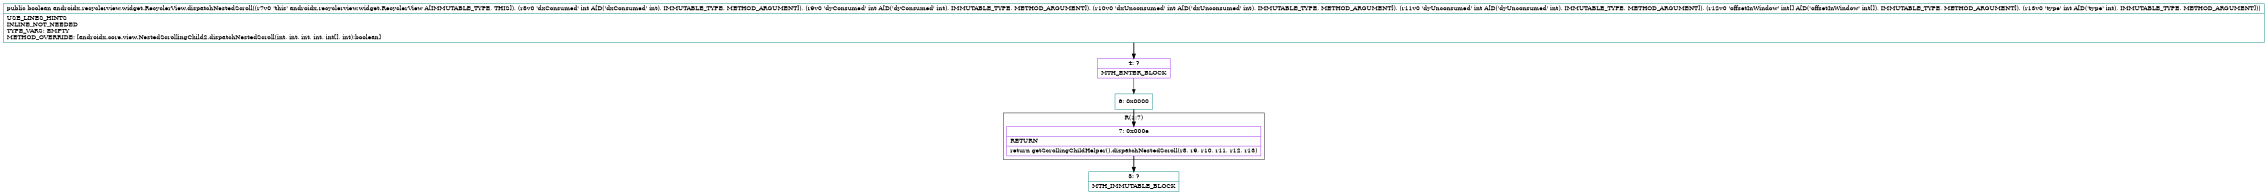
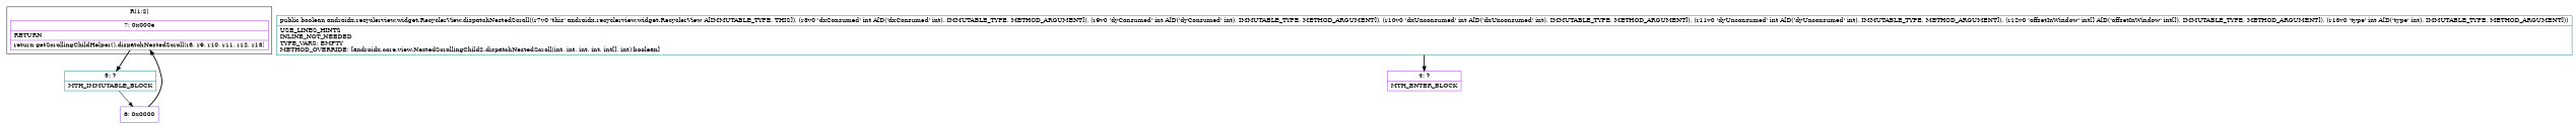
  digraph {
    node [color=teal shape=record]
    edge [style=bold]
    n1 [color=purple label="{7\:\ 0x000e|RETURN\l|return getScrollingChildHelper().dispatchNestedScroll(r8, r9, r10, r11, r12, r13)\l}"]
    n2 [label="{5\:\ ?|MTH_IMMUTABLE_BLOCK\l}"]
    n3 [color=purple label="{4\:\ ?|MTH_ENTER_BLOCK\l}"]
-   n4 [label="{6\:\ 0x0000}"]
+   n4 [color=purple label="{6\:\ 0x0000}"]
    n5 [label="{public boolean androidx.recyclerview.widget.RecyclerView.dispatchNestedScroll((r7v0 'this' androidx.recyclerview.widget.RecyclerView A[IMMUTABLE_TYPE, THIS]), (r8v0 'dxConsumed' int A[D('dxConsumed' int), IMMUTABLE_TYPE, METHOD_ARGUMENT]), (r9v0 'dyConsumed' int A[D('dyConsumed' int), IMMUTABLE_TYPE, METHOD_ARGUMENT]), (r10v0 'dxUnconsumed' int A[D('dxUnconsumed' int), IMMUTABLE_TYPE, METHOD_ARGUMENT]), (r11v0 'dyUnconsumed' int A[D('dyUnconsumed' int), IMMUTABLE_TYPE, METHOD_ARGUMENT]), (r12v0 'offsetInWindow' int[] A[D('offsetInWindow' int[]), IMMUTABLE_TYPE, METHOD_ARGUMENT]), (r13v0 'type' int A[D('type' int), IMMUTABLE_TYPE, METHOD_ARGUMENT]))  | USE_LINES_HINTS\lINLINE_NOT_NEEDED\lTYPE_VARS: EMPTY\lMETHOD_OVERRIDE: [androidx.core.view.NestedScrollingChild2.dispatchNestedScroll(int, int, int, int, int[], int):boolean]\l}"]
    subgraph cluster_1 {
-     label="R(1:7)"
+     label="R(1:2)"
      n1
    }
    n1 -> n2
-   n3 -> n4 [style=solid]
+   n2 -> n4 [style=solid]
    n4 -> n1
    n5 -> n3
  }
